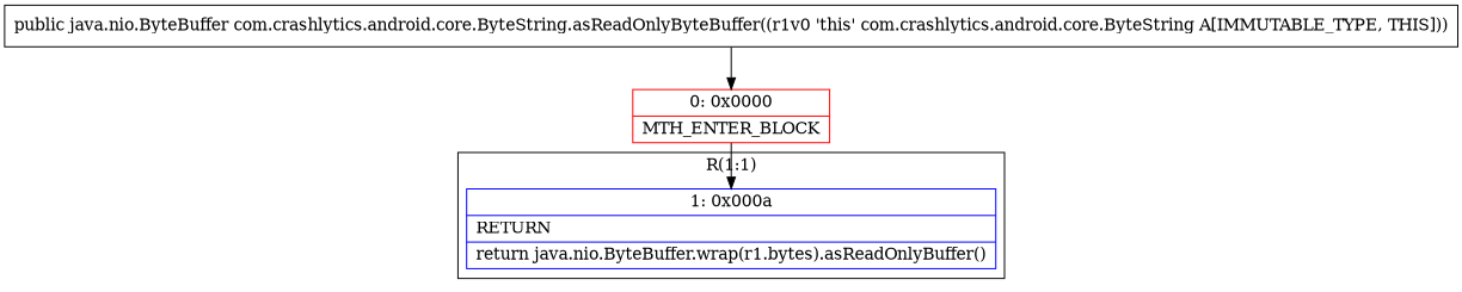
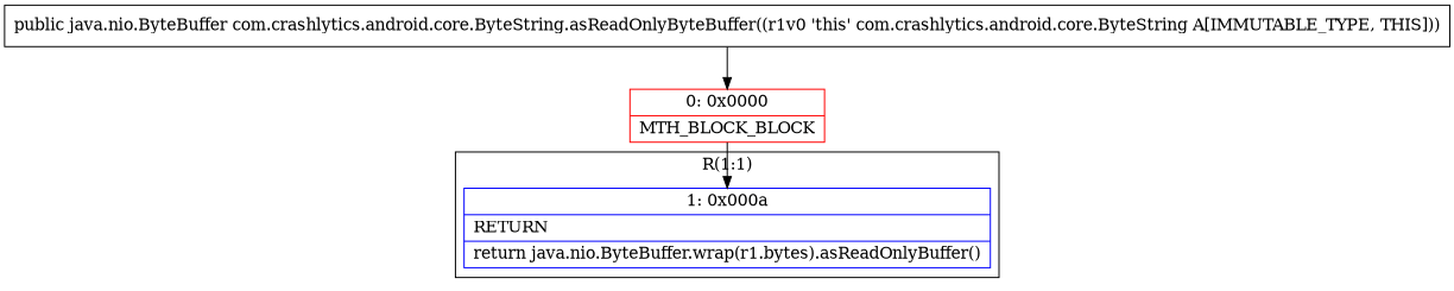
  digraph {
    node [shape=record]
    n1 [color=blue label="{1\:\ 0x000a|RETURN\l|return java.nio.ByteBuffer.wrap(r1.bytes).asReadOnlyBuffer()\l}"]
-   n2 [color=red label="{0\:\ 0x0000|MTH_ENTER_BLOCK\l}"]
+   n2 [color=red label="{0\:\ 0x0000|MTH_BLOCK_BLOCK\l}"]
    n3 [label="{public java.nio.ByteBuffer com.crashlytics.android.core.ByteString.asReadOnlyByteBuffer((r1v0 'this' com.crashlytics.android.core.ByteString A[IMMUTABLE_TYPE, THIS])) }"]
    subgraph cluster_1 {
      label="R(1:1)"
      n1
    }
    n2 -> n1
    n3 -> n2
  }
